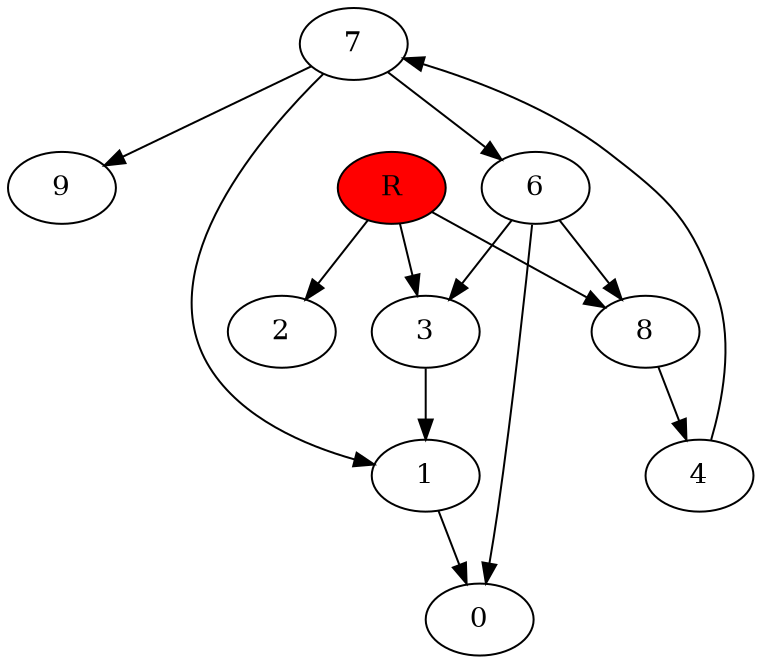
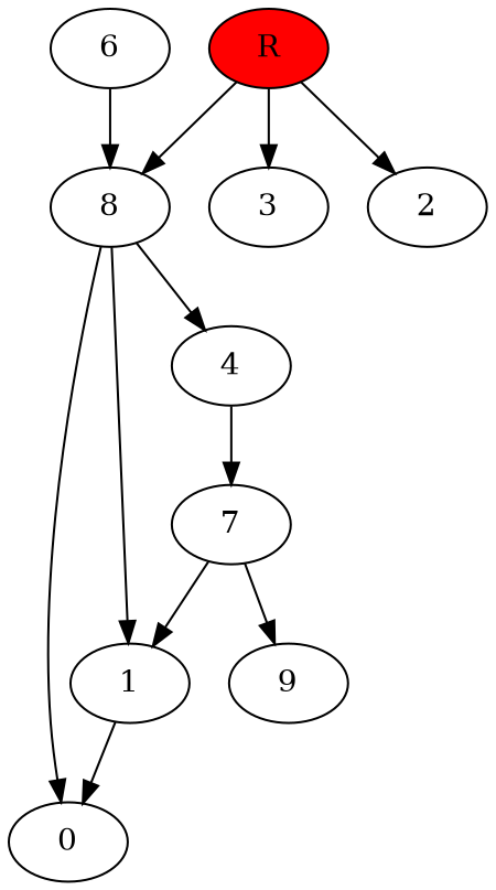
  digraph {
    n1 [label=0]
    1
    4
    7
    6
    9
    3
    8
    R [fillcolor="#ff0000" style=filled]
    2
    1 -> n1
    4 -> 7
    7 -> 1
-   7 -> 6
    7 -> 9
-   6 -> n1
-   6 -> 3
+   8 -> n1
    6 -> 8
-   3 -> 1
+   8 -> 1
    8 -> 4
    R -> 3
    R -> 8
    R -> 2
  }
